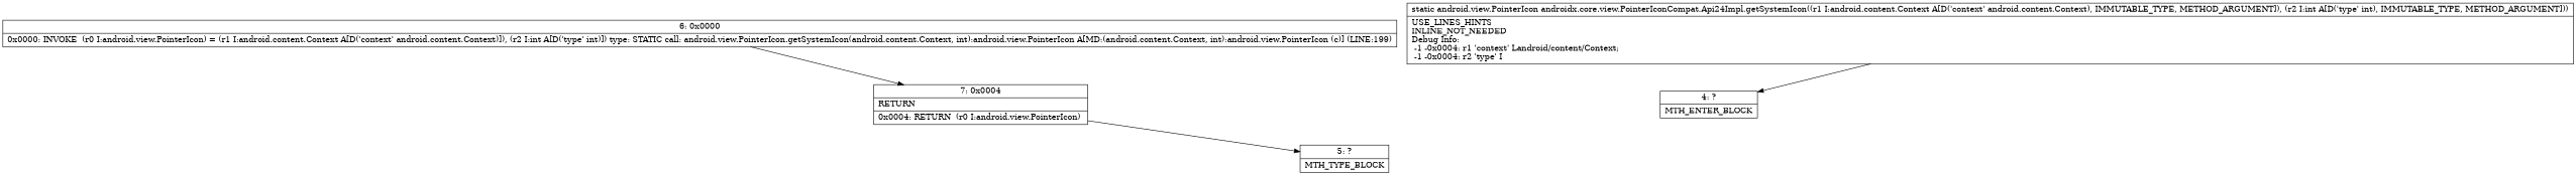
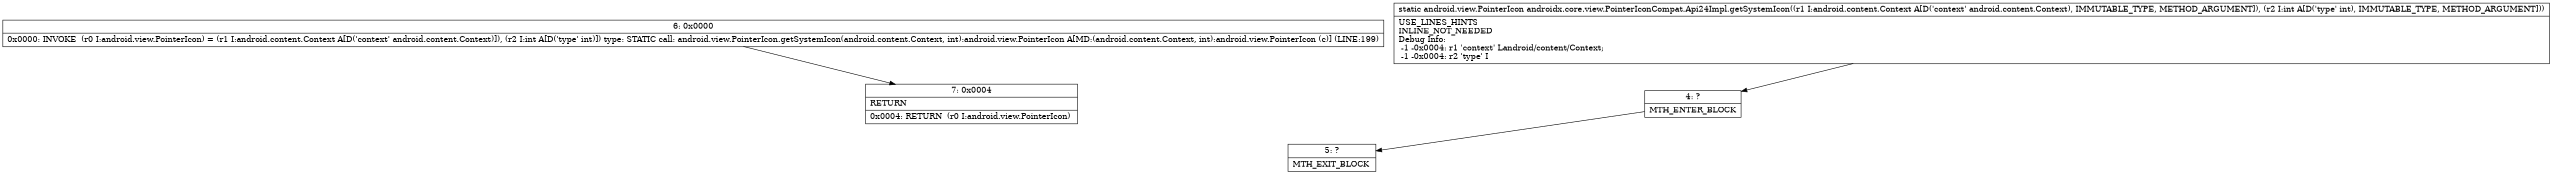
  digraph {
    node [shape=record]
    n1 [label="{4\:\ ?|MTH_ENTER_BLOCK\l}"]
    n2 [label="{6\:\ 0x0000|0x0000: INVOKE  (r0 I:android.view.PointerIcon) = (r1 I:android.content.Context A[D('context' android.content.Context)]), (r2 I:int A[D('type' int)]) type: STATIC call: android.view.PointerIcon.getSystemIcon(android.content.Context, int):android.view.PointerIcon A[MD:(android.content.Context, int):android.view.PointerIcon (c)] (LINE:199)\l}"]
    n3 [label="{7\:\ 0x0004|RETURN\l|0x0004: RETURN  (r0 I:android.view.PointerIcon) \l}"]
-   n4 [label="{5\:\ ?|MTH_TYPE_BLOCK\l}"]
+   n4 [label="{5\:\ ?|MTH_EXIT_BLOCK\l}"]
    n5 [label="{static android.view.PointerIcon androidx.core.view.PointerIconCompat.Api24Impl.getSystemIcon((r1 I:android.content.Context A[D('context' android.content.Context), IMMUTABLE_TYPE, METHOD_ARGUMENT]), (r2 I:int A[D('type' int), IMMUTABLE_TYPE, METHOD_ARGUMENT]))  | USE_LINES_HINTS\lINLINE_NOT_NEEDED\lDebug Info:\l  \-1 \-0x0004: r1 'context' Landroid\/content\/Context;\l  \-1 \-0x0004: r2 'type' I\l}"]
    n2 -> n3
-   n3 -> n4
+   n1 -> n4
    n5 -> n1
  }
